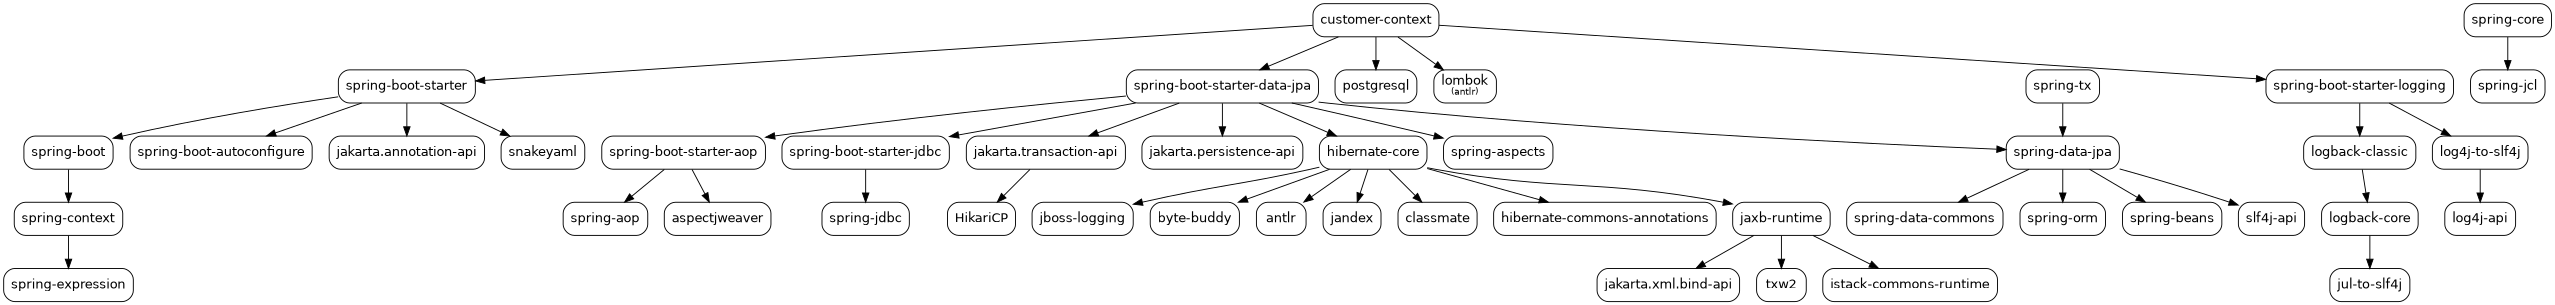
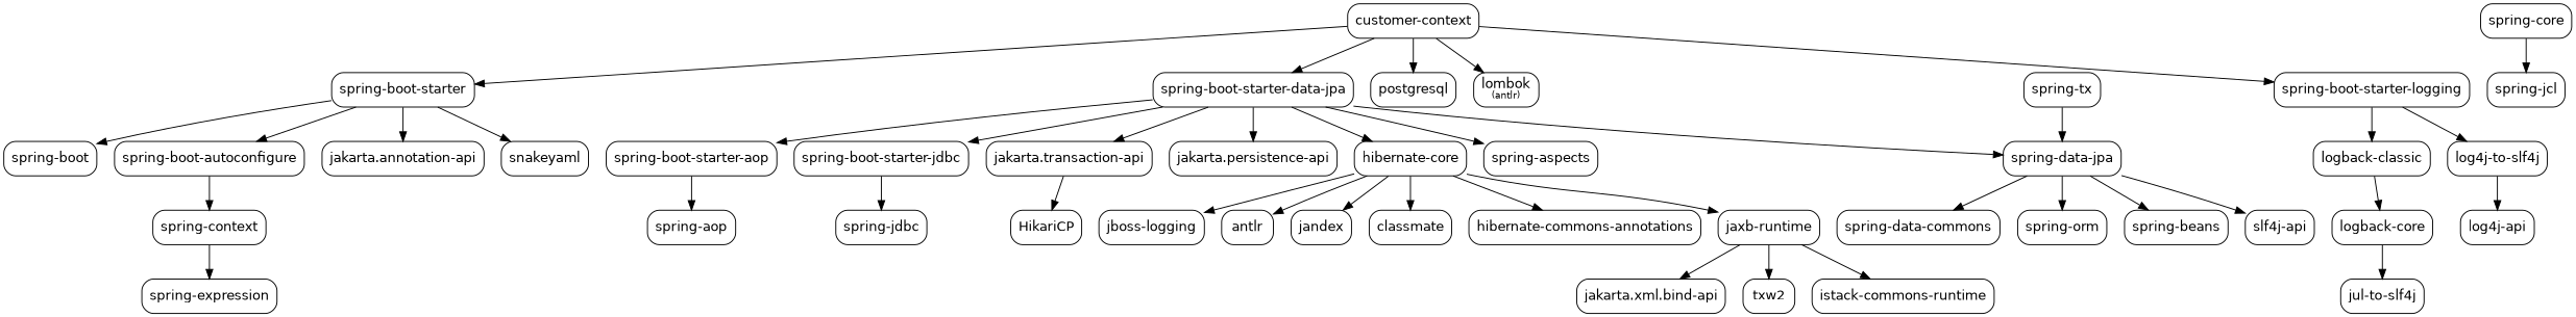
  digraph {
    node [fontname=Helvetica fontsize=14 shape=box style=rounded]
    edge [fontname=Helvetica fontsize=10]
    n1 [label=<spring-context>]
    n2 [label=<spring-expression>]
    n3 [label=<spring-boot>]
    n4 [label=<spring-boot-starter>]
    n5 [label=<spring-boot-autoconfigure>]
    n6 [label=<jakarta.annotation-api>]
    n7 [label=<snakeyaml>]
    n8 [label=<spring-core>]
    n9 [label=<spring-jcl>]
    n10 [label="customer-context"]
    n11 [label=<spring-boot-starter-data-jpa>]
    n12 [label=<postgresql>]
    n13 [label=<lombok<font point-size="10"><br/>(antlr)</font>>]
    n14 [label=<spring-boot-starter-logging>]
    n15 [label=<spring-boot-starter-aop>]
    n16 [label=<spring-boot-starter-jdbc>]
    n17 [label=<jakarta.transaction-api>]
    n18 [label=<jakarta.persistence-api>]
    n19 [label=<hibernate-core>]
    n20 [label=<spring-data-jpa>]
    n21 [label=<spring-aspects>]
    n22 [label=<logback-classic>]
    n23 [label=<log4j-to-slf4j>]
    n24 [label=<spring-aop>]
-   n25 [label=<aspectjweaver>]
    n26 [label=<spring-jdbc>]
    n27 [label=<HikariCP>]
    n28 [label=<jboss-logging>]
-   n29 [label=<byte-buddy>]
    n30 [label=<antlr>]
    n31 [label=<jandex>]
    n32 [label=<classmate>]
    n33 [label=<hibernate-commons-annotations>]
    n34 [label=<jaxb-runtime>]
    n35 [label=<spring-data-commons>]
    n36 [label=<spring-orm>]
    n37 [label=<spring-beans>]
    n38 [label=<slf4j-api>]
    n39 [label=<jakarta.xml.bind-api>]
    n40 [label=<txw2>]
    n41 [label=<istack-commons-runtime>]
    n42 [label=<spring-tx>]
    n43 [label=<logback-core>]
    n44 [label=<jul-to-slf4j>]
    n45 [label=<log4j-api>]
    n1 -> n2
-   n3 -> n1
+   n5 -> n1
    n4 -> n3
    n4 -> n5
    n4 -> n6
    n4 -> n7
    n8 -> n9
    n10 -> n4
    n10 -> n11
    n10 -> n12
    n10 -> n13
    n10 -> n14
    n11 -> n15
    n11 -> n16
    n11 -> n17
    n11 -> n18
    n11 -> n19
    n11 -> n20
    n11 -> n21
    n14 -> n22
    n14 -> n23
    n15 -> n24
-   n15 -> n25
    n16 -> n26
    n17 -> n27
    n19 -> n28
-   n19 -> n29
    n19 -> n30
    n19 -> n31
    n19 -> n32
    n19 -> n33
    n19 -> n34
    n20 -> n35
    n20 -> n36
    n20 -> n37
    n20 -> n38
    n22 -> n43
    n23 -> n45
    n34 -> n39
    n34 -> n40
    n34 -> n41
    n42 -> n20
    n43 -> n44
  }
